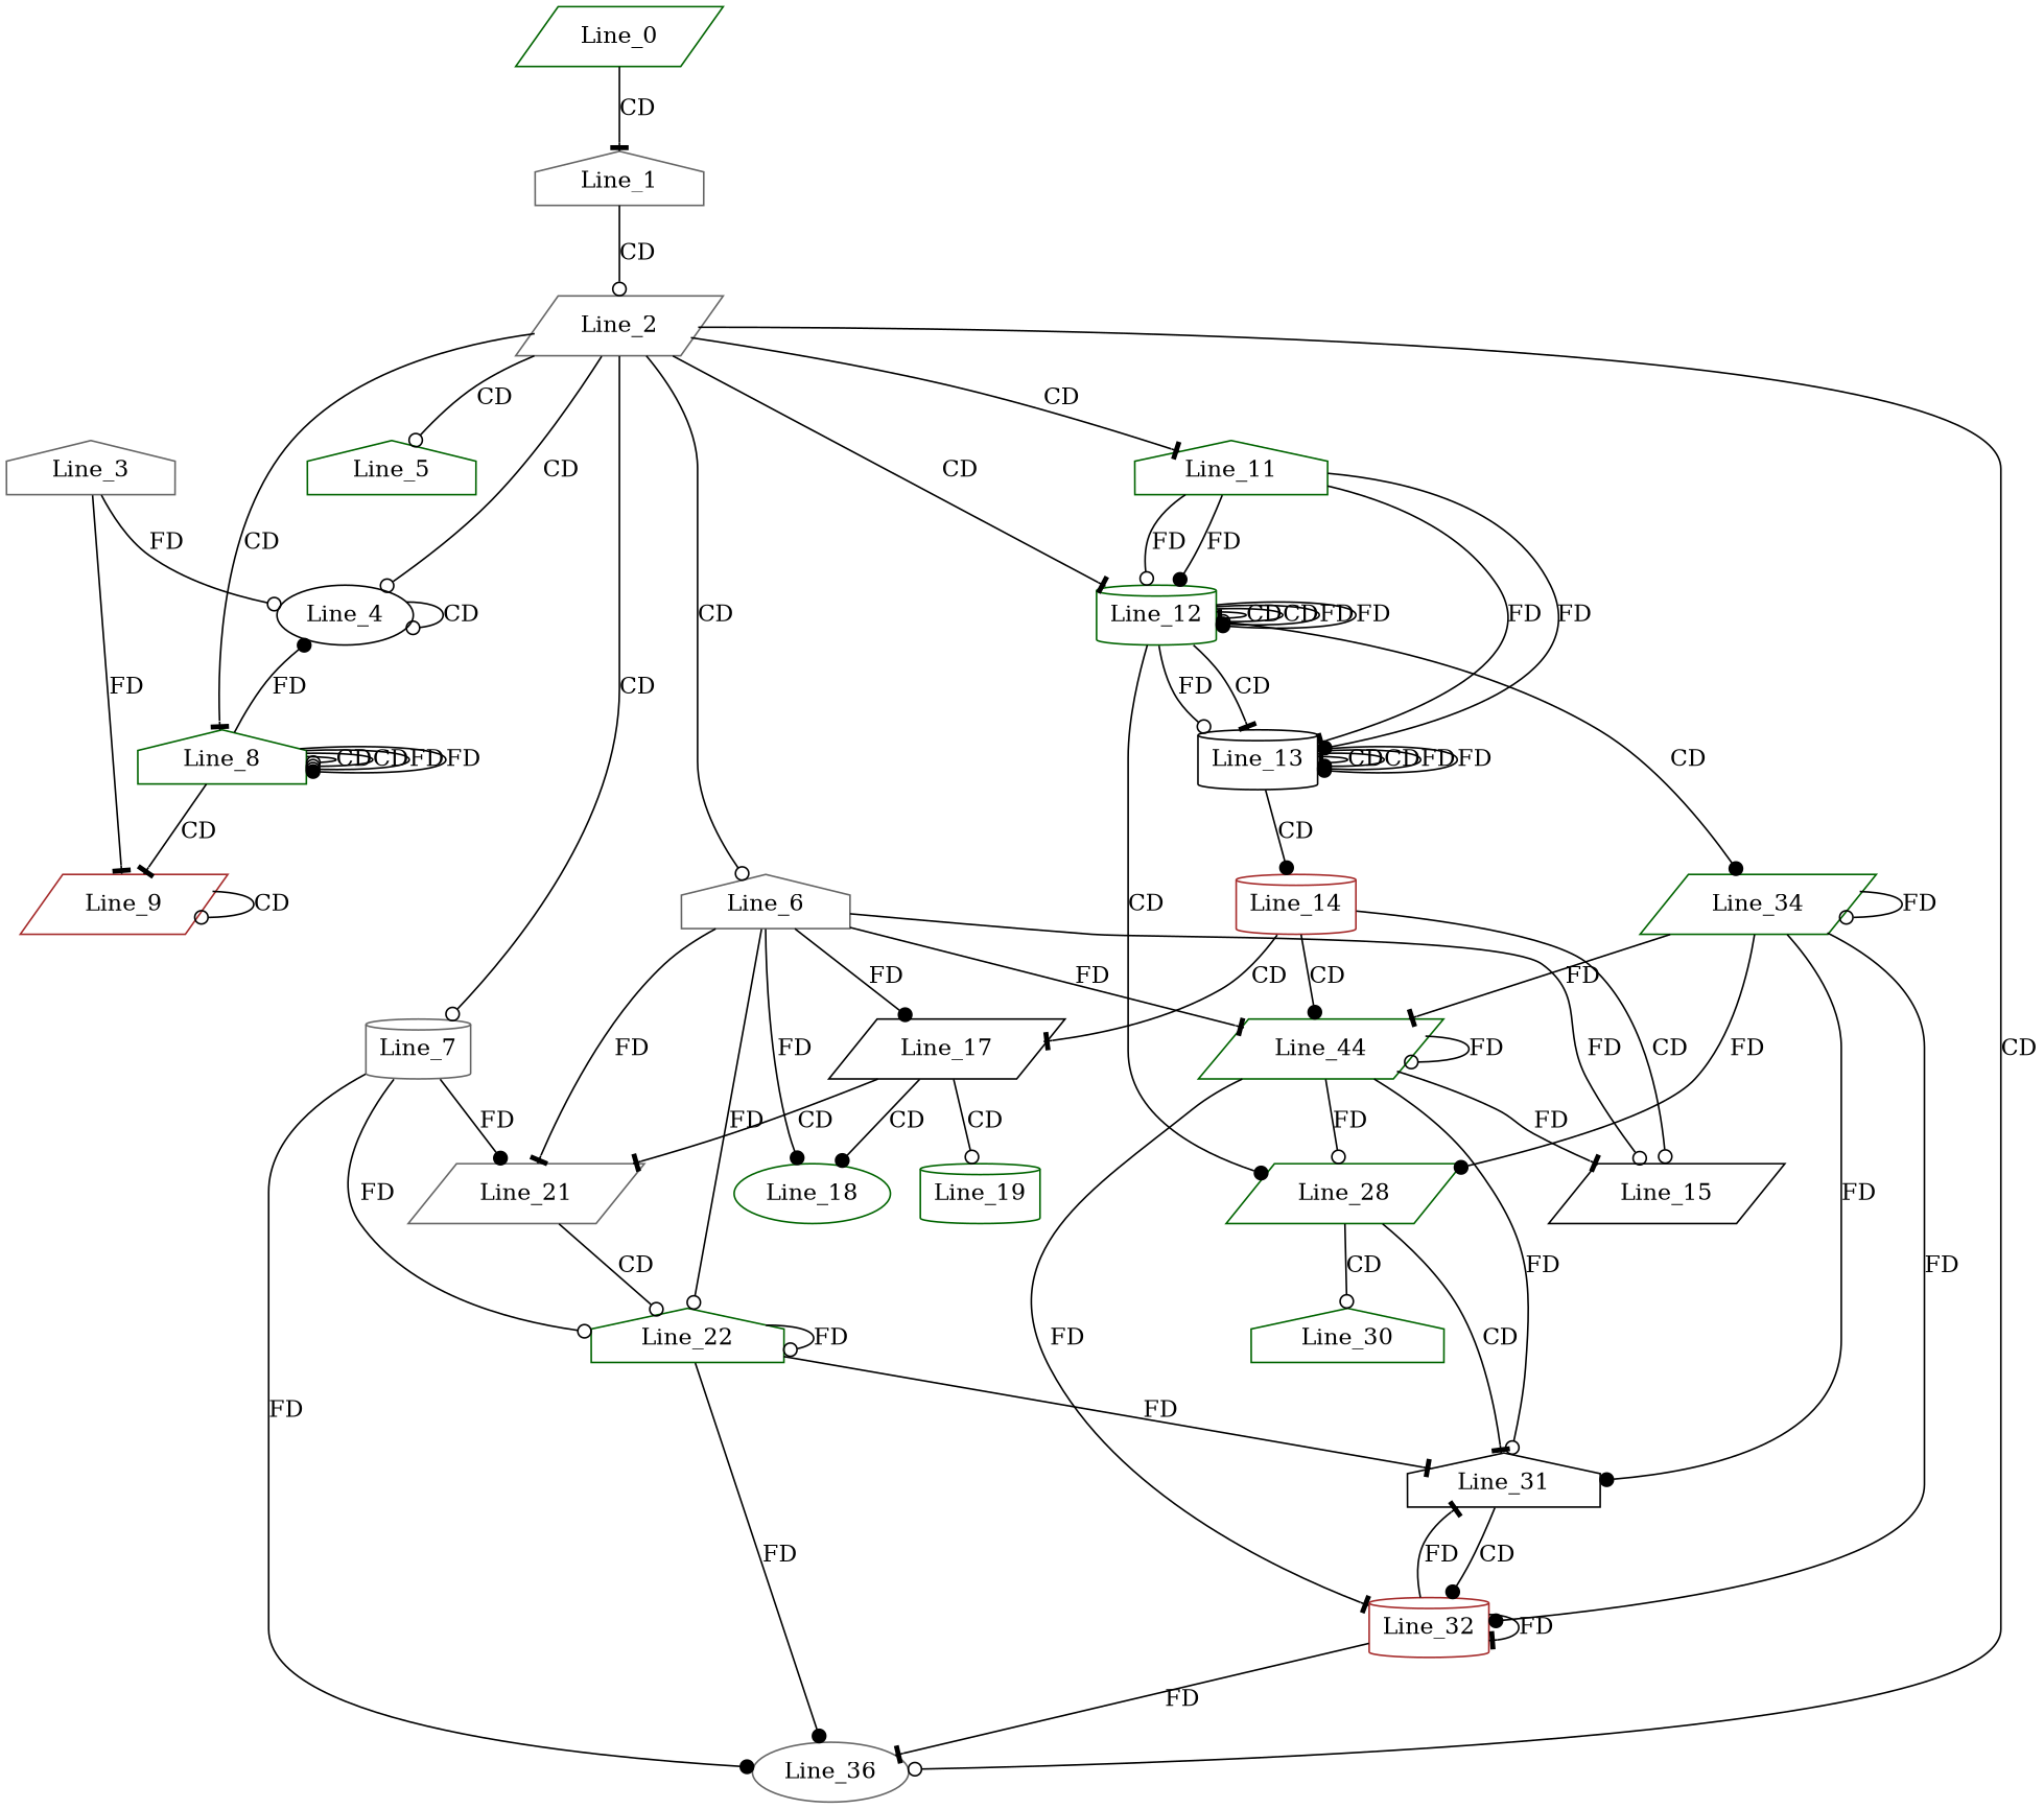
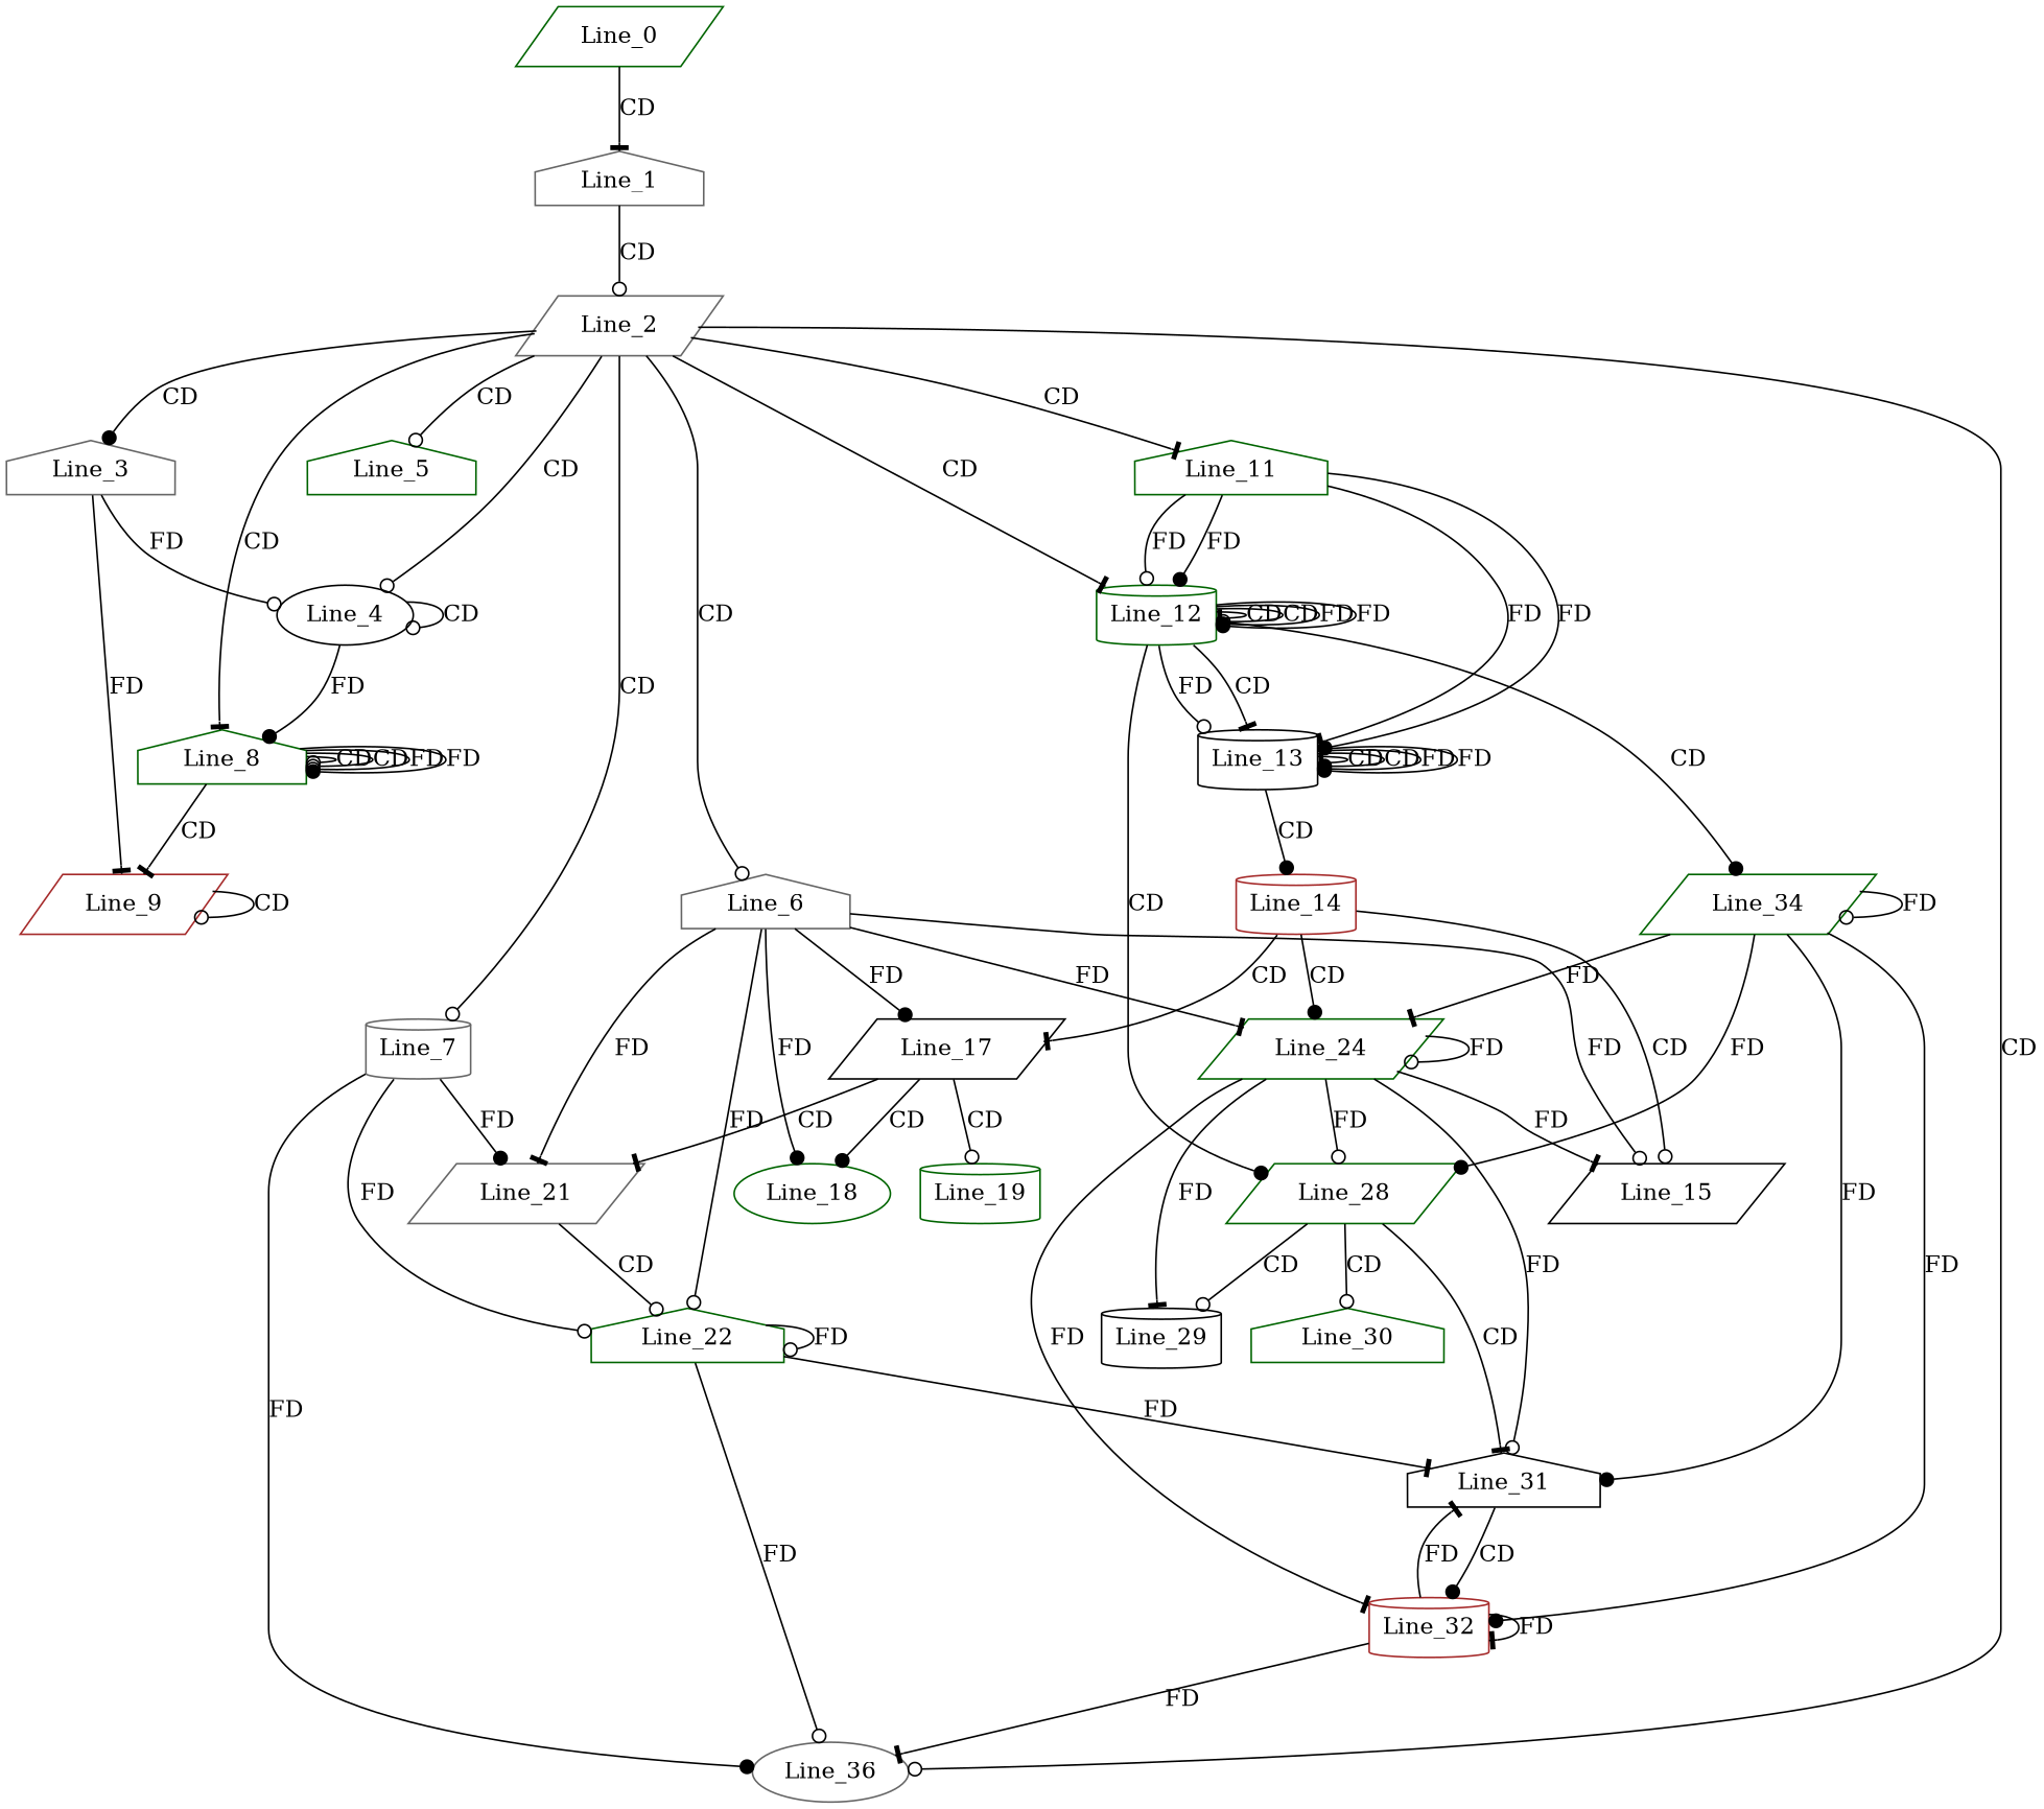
  digraph {
    fontname="DejaVu Serif"
    node [color=darkgreen fontname="DejaVu Serif" shape=house]
    edge [arrowhead=odot fontname="DejaVu Serif"]
    Line_1 [color=gray40]
    Line_0 [shape=parallelogram]
    Line_2 [color=gray40 shape=parallelogram]
    Line_3 [color=gray40]
    Line_4 [color=black shape=ellipse]
    Line_5
    Line_6 [color=gray40]
    Line_7 [color=gray40 shape=cylinder]
    Line_8
    Line_11
    Line_12 [shape=cylinder]
    Line_36 [color=gray40 shape=ellipse]
    Line_9 [color=brown shape=parallelogram]
    Line_15 [color=black shape=parallelogram]
    Line_17 [color=black shape=parallelogram]
    Line_18 [shape=ellipse]
    Line_21 [color=gray40 shape=parallelogram]
    Line_22
-   Line_24 [shape=parallelogram label=Line_44]
+   Line_24 [shape=parallelogram]
    Line_13 [color=black shape=cylinder]
    Line_28 [shape=parallelogram]
    Line_34 [shape=parallelogram]
    Line_19 [shape=cylinder]
    Line_31 [color=black]
+   Line_29 [color=black shape=cylinder]
    Line_32 [color=brown shape=cylinder]
    Line_14 [color=brown shape=cylinder]
    Line_30
    Line_1 -> Line_2 [label=CD]
    Line_0 -> Line_1 [arrowhead=tee label=CD]
+   Line_2 -> Line_3 [arrowhead=dot label=CD]
    Line_2 -> Line_4 [label=CD]
    Line_2 -> Line_5 [label=CD]
    Line_2 -> Line_6 [label=CD]
    Line_2 -> Line_7 [label=CD]
    Line_2 -> Line_8 [arrowhead=tee label=CD]
    Line_2 -> Line_11 [arrowhead=tee label=CD]
    Line_2 -> Line_12 [arrowhead=tee label=CD]
    Line_2 -> Line_36 [label=CD]
    Line_3 -> Line_4 [label=FD]
    Line_3 -> Line_9 [arrowhead=tee label=FD]
    Line_4 -> Line_4 [label=CD]
-   Line_8 -> Line_4 [arrowhead=dot label=FD]
+   Line_4 -> Line_8 [arrowhead=dot label=FD]
    Line_6 -> Line_15 [label=FD]
    Line_6 -> Line_17 [arrowhead=dot label=FD]
    Line_6 -> Line_18 [arrowhead=dot label=FD]
    Line_6 -> Line_21 [arrowhead=tee label=FD]
    Line_6 -> Line_22 [label=FD]
    Line_6 -> Line_24 [arrowhead=tee label=FD]
    Line_7 -> Line_36 [arrowhead=dot label=FD]
    Line_7 -> Line_21 [arrowhead=dot label=FD]
    Line_7 -> Line_22 [label=FD]
    Line_8 -> Line_8 [label=CD]
    Line_8 -> Line_8 [label=CD]
    Line_8 -> Line_8 [label=FD]
    Line_8 -> Line_8 [arrowhead=dot label=FD]
    Line_8 -> Line_9 [arrowhead=tee label=CD]
    Line_11 -> Line_12 [arrowhead=dot label=FD]
    Line_11 -> Line_12 [label=FD]
    Line_11 -> Line_13 [arrowhead=tee label=FD]
    Line_11 -> Line_13 [arrowhead=dot label=FD]
    Line_12 -> Line_12 [arrowhead=tee label=CD]
    Line_12 -> Line_12 [label=CD]
    Line_12 -> Line_12 [arrowhead=dot label=FD]
    Line_12 -> Line_12 [arrowhead=dot label=FD]
    Line_12 -> Line_13 [arrowhead=tee label=CD]
    Line_12 -> Line_13 [label=FD]
    Line_12 -> Line_28 [arrowhead=dot label=CD]
    Line_12 -> Line_34 [arrowhead=dot label=CD]
    Line_9 -> Line_9 [label=CD]
    Line_17 -> Line_18 [arrowhead=dot label=CD]
    Line_17 -> Line_21 [arrowhead=tee label=CD]
    Line_17 -> Line_19 [label=CD]
    Line_21 -> Line_22 [label=CD]
-   Line_22 -> Line_36 [arrowhead=dot label=FD]
+   Line_22 -> Line_36 [label=FD]
    Line_22 -> Line_22 [label=FD]
    Line_22 -> Line_31 [arrowhead=tee label=FD]
    Line_24 -> Line_15 [arrowhead=tee label=FD]
    Line_24 -> Line_24 [label=FD]
    Line_24 -> Line_28 [label=FD]
    Line_24 -> Line_31 [label=FD]
+   Line_24 -> Line_29 [arrowhead=tee label=FD]
    Line_24 -> Line_32 [arrowhead=tee label=FD]
    Line_13 -> Line_13 [arrowhead=tee label=CD]
    Line_13 -> Line_13 [arrowhead=dot label=CD]
    Line_13 -> Line_13 [label=FD]
    Line_13 -> Line_13 [arrowhead=dot label=FD]
    Line_13 -> Line_14 [arrowhead=dot label=CD]
    Line_28 -> Line_31 [arrowhead=tee label=CD]
+   Line_28 -> Line_29 [label=CD]
    Line_28 -> Line_30 [label=CD]
    Line_34 -> Line_24 [arrowhead=tee label=FD]
    Line_34 -> Line_28 [arrowhead=dot label=FD]
    Line_34 -> Line_34 [label=FD]
    Line_34 -> Line_31 [arrowhead=dot label=FD]
    Line_34 -> Line_32 [arrowhead=dot label=FD]
    Line_31 -> Line_32 [arrowhead=dot label=CD]
    Line_32 -> Line_36 [arrowhead=tee label=FD]
    Line_32 -> Line_31 [arrowhead=tee label=FD]
    Line_32 -> Line_32 [arrowhead=tee label=FD]
    Line_14 -> Line_15 [label=CD]
    Line_14 -> Line_17 [arrowhead=tee label=CD]
    Line_14 -> Line_24 [arrowhead=dot label=CD]
  }
